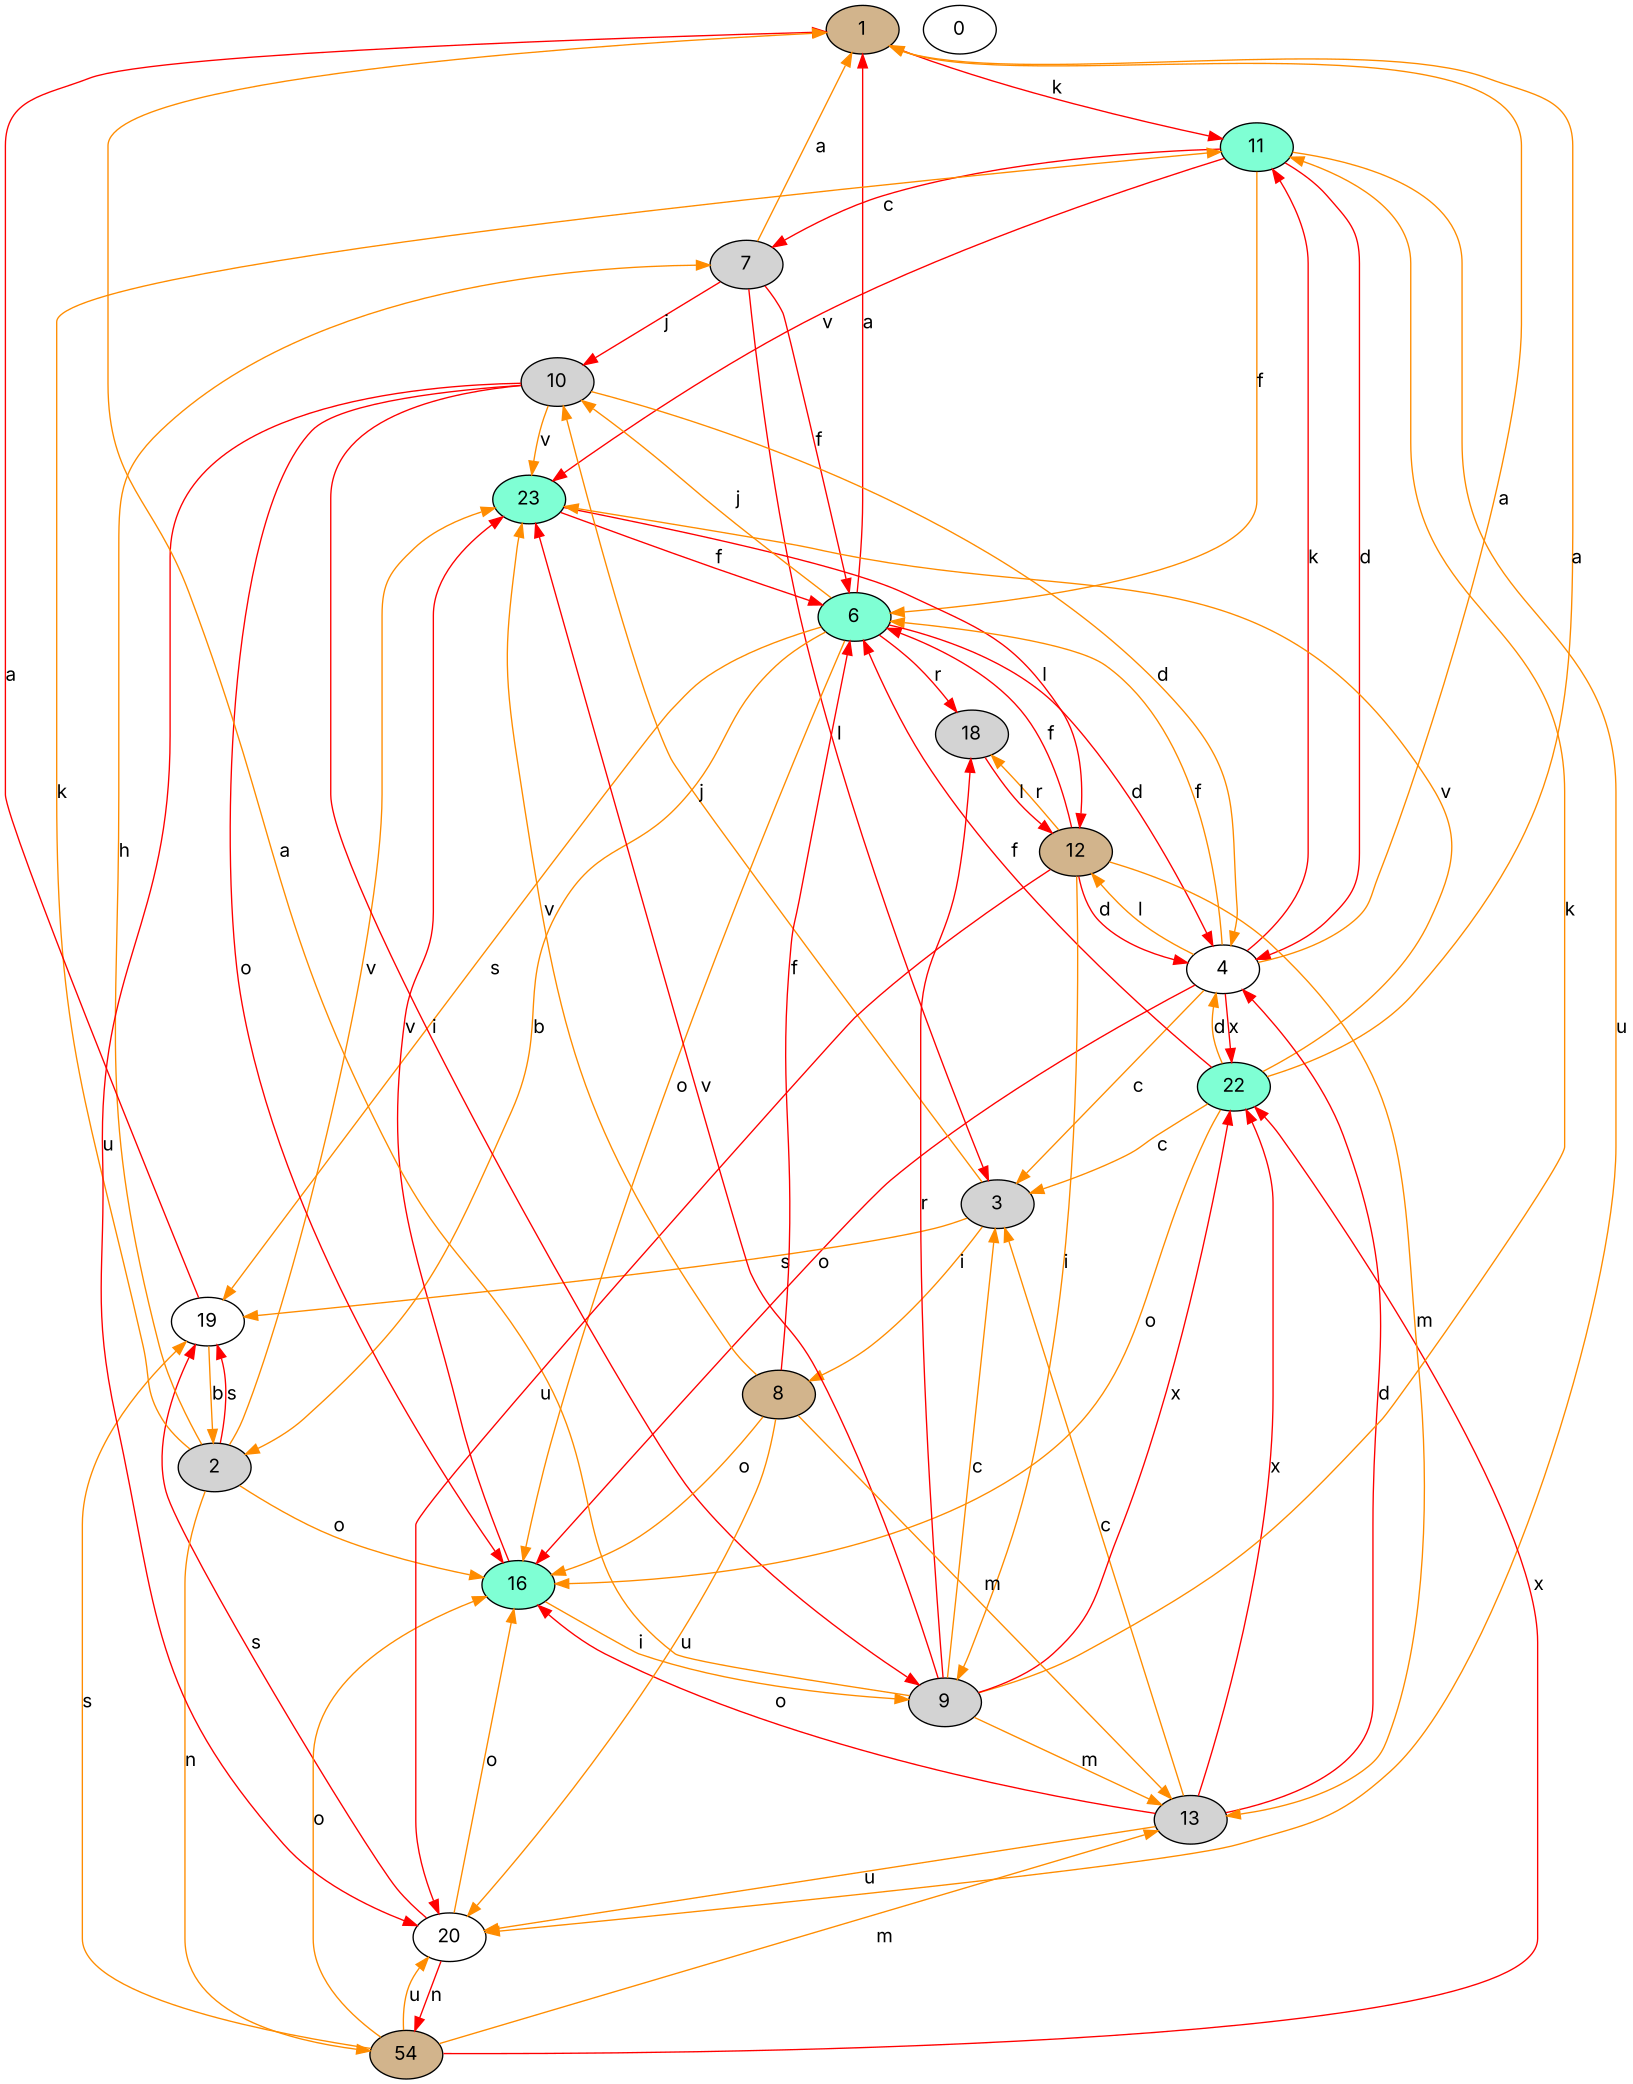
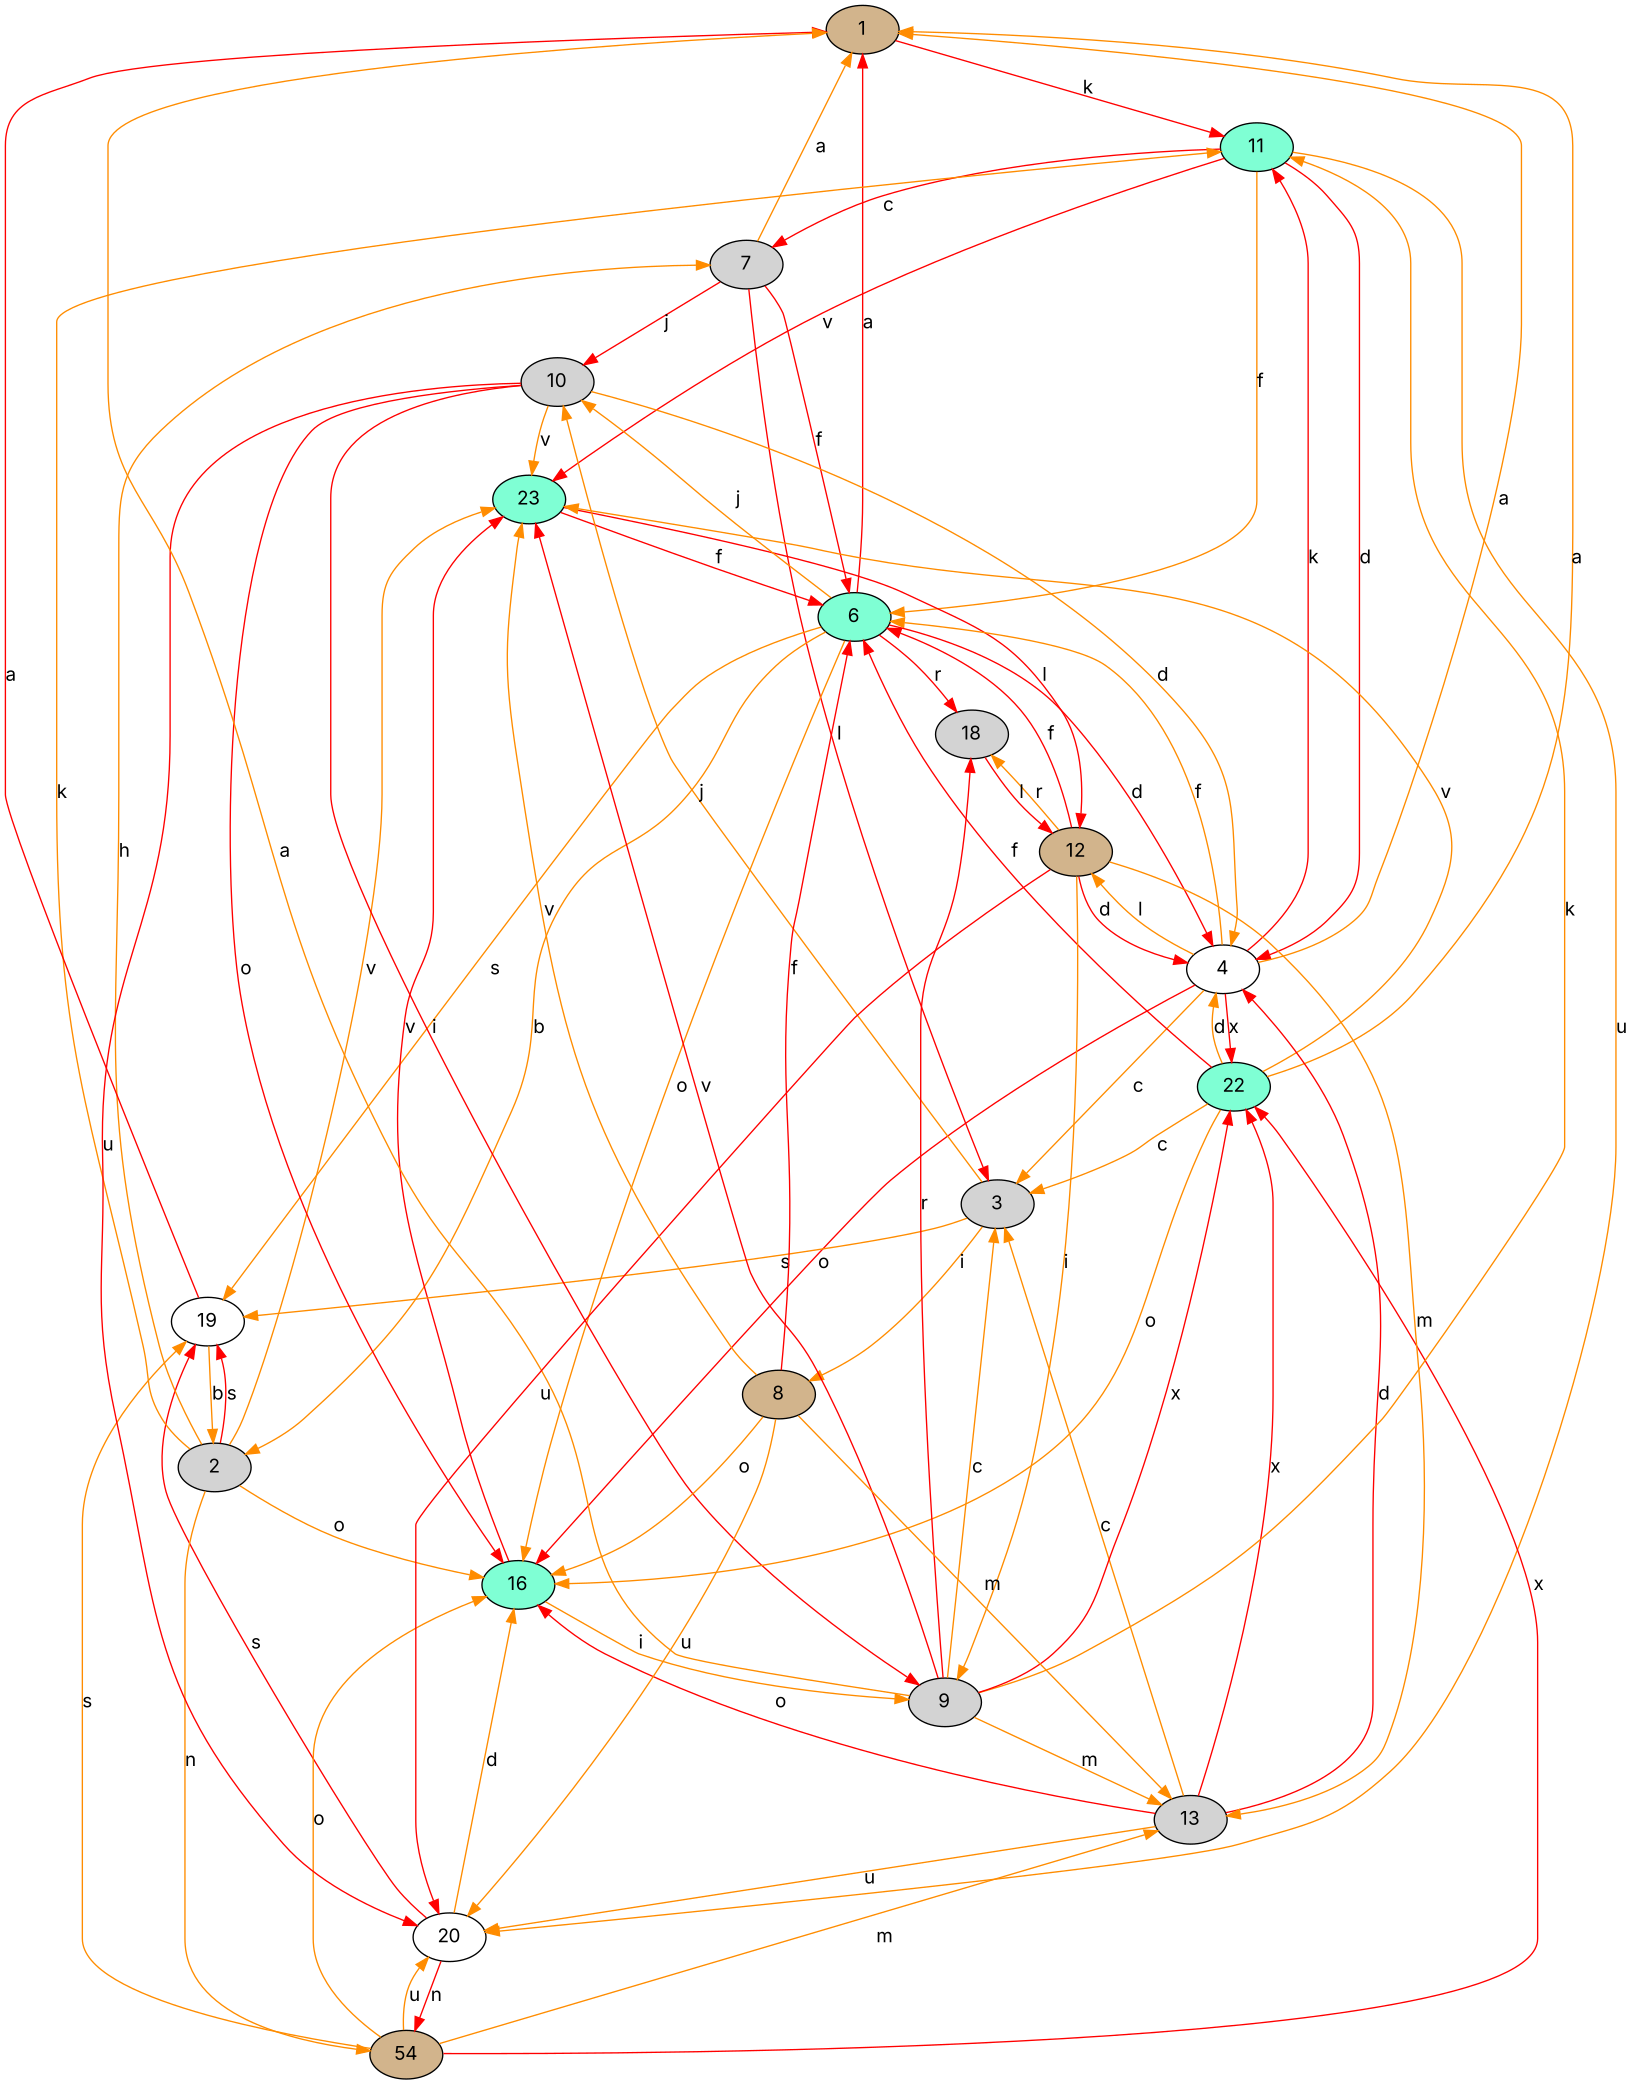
  strict digraph {
    fontname=Inter
    node [fillcolor=lightgrey fontname=Inter style=filled]
    edge [color=darkorange fontname=Inter]
    1 [fillcolor=tan]
    11 [fillcolor=aquamarine]
    7
    n4 [fillcolor=aquamarine label=23]
    4 [fillcolor=white]
    6 [fillcolor=aquamarine]
    20 [fillcolor=white]
    2
    n9 [fillcolor=tan label=54]
    16 [fillcolor=aquamarine]
    19 [fillcolor=white]
    3
    10
    22 [fillcolor=aquamarine]
    13
    9
    12 [fillcolor=tan]
    8 [fillcolor=tan]
    18
-   0 [fillcolor=white]
    1 -> 11 [color=red label=k]
    11 -> 7 [color=red label=c]
    11 -> n4 [color=red label=v]
    11 -> 4 [color=red label=d]
    11 -> 6 [label=f]
    11 -> 20 [label=u]
    7 -> 1 [label=a]
    7 -> 6 [color=red label=f]
    7 -> 3 [color=red label=l]
    7 -> 10 [color=red label=j]
    n4 -> 6 [color=red label=f]
    n4 -> 12 [color=red label=l]
    4 -> 1 [label=a]
    4 -> 11 [color=red label=k]
    4 -> 6 [label=f]
    4 -> 16 [color=red label=o]
    4 -> 3 [label=c]
    4 -> 22 [color=red label=x]
    4 -> 12 [label=l]
    6 -> 1 [color=red label=a]
    6 -> 4 [color=red label=d]
    6 -> 2 [label=b]
    6 -> 16 [label=o]
    6 -> 19 [label=s]
    6 -> 10 [label=j]
    6 -> 18 [color=red label=r]
    20 -> n9 [color=red label=n]
-   20 -> 16 [label=o]
+   20 -> 16 [label=d]
    20 -> 19 [color=red label=s]
    2 -> 11 [label=k]
    2 -> 7 [label=h]
    2 -> n4 [label=v]
    2 -> n9 [label=n]
    2 -> 16 [label=o]
    2 -> 19 [color=red label=s]
    n9 -> 20 [label=u]
    n9 -> 16 [label=o]
    n9 -> 19 [label=s]
    n9 -> 22 [color=red label=x]
    n9 -> 13 [label=m]
    16 -> n4 [color=red label=v]
    16 -> 9 [label=i]
    19 -> 1 [color=red label=a]
    19 -> 2 [label=b]
    3 -> 19 [label=s]
    3 -> 10 [label=j]
    3 -> 8 [label=i]
    10 -> n4 [label=v]
    10 -> 4 [label=d]
    10 -> 20 [color=red label=u]
    10 -> 16 [color=red label=o]
    10 -> 9 [color=red label=i]
    22 -> 1 [label=a]
    22 -> n4 [label=v]
    22 -> 4 [label=d]
    22 -> 6 [color=red label=f]
    22 -> 16 [label=o]
    22 -> 3 [label=c]
    13 -> 4 [color=red label=d]
    13 -> 20 [label=u]
    13 -> 16 [color=red label=o]
    13 -> 3 [label=c]
    13 -> 22 [color=red label=x]
    9 -> 1 [label=a]
    9 -> 11 [label=k]
    9 -> n4 [color=red label=v]
    9 -> 3 [label=c]
    9 -> 22 [color=red label=x]
    9 -> 13 [label=m]
    9 -> 18 [color=red label=r]
    12 -> 4 [color=red label=d]
    12 -> 6 [color=red label=f]
    12 -> 20 [color=red label=u]
    12 -> 13 [label=m]
    12 -> 9 [label=i]
    12 -> 18 [label=r]
    8 -> n4 [label=v]
    8 -> 6 [color=red label=f]
    8 -> 20 [label=u]
    8 -> 16 [label=o]
    8 -> 13 [label=m]
    18 -> 12 [color=red label=l]
  }
